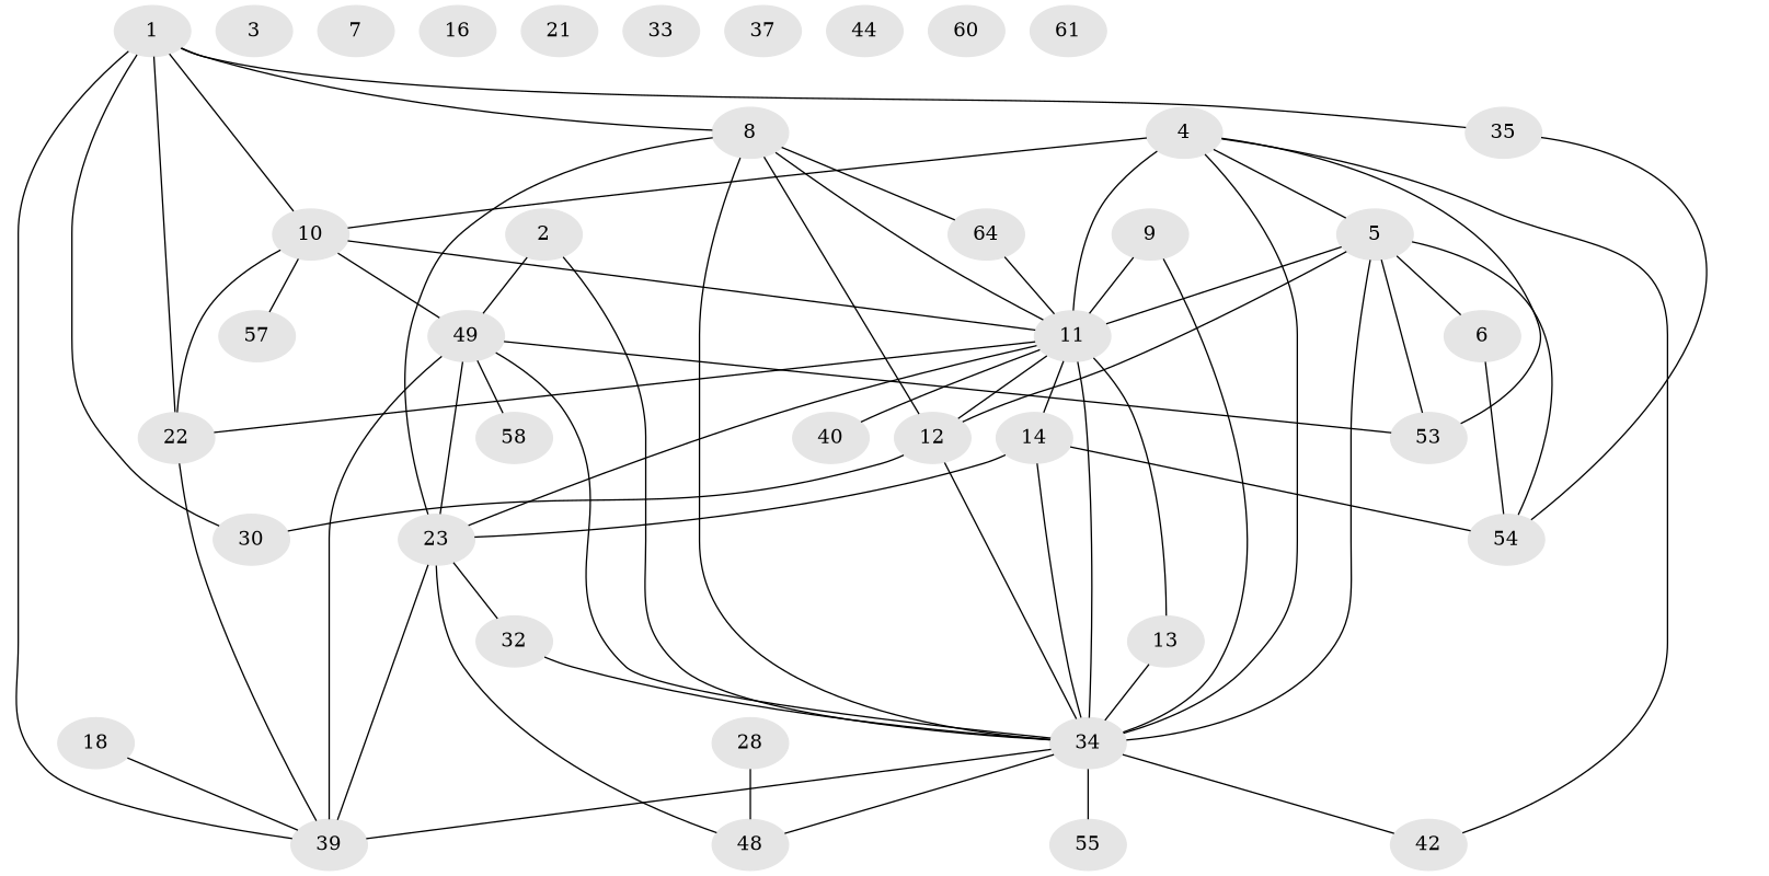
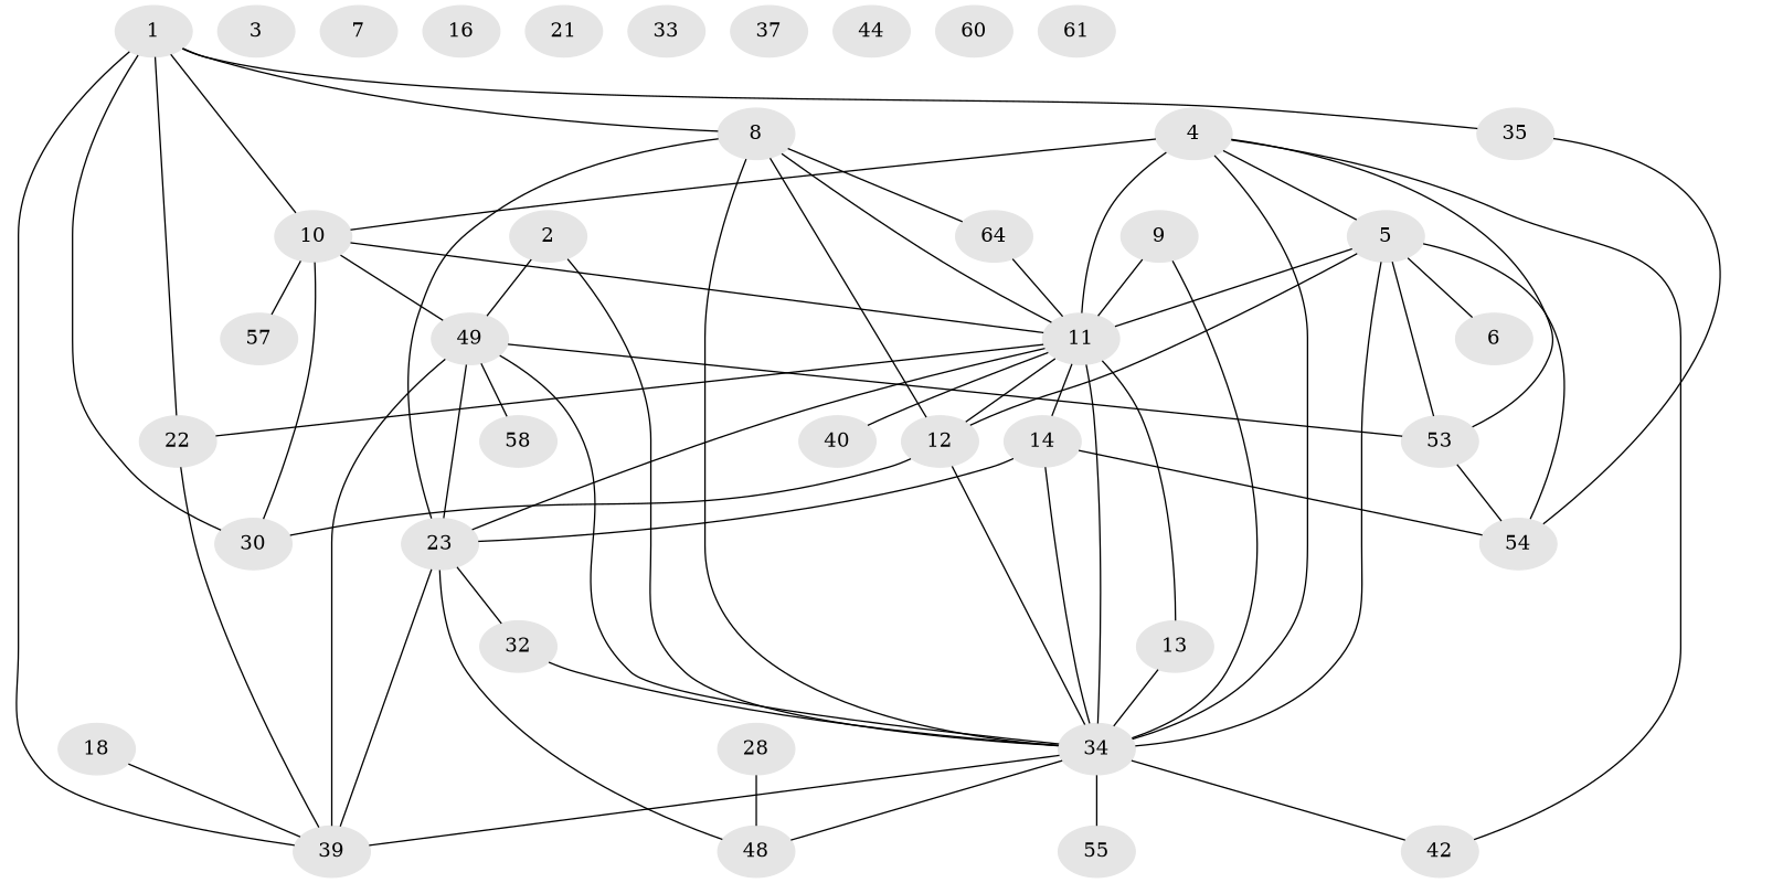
  graph {
    node [color=gray90 style=filled]
    1 [super="+67+66"]
    8 [super="+59+75+36"]
    10 [super="+31+27"]
    22
    30
    35
    39 [super="+47+56"]
    5 [super="+17"]
    11 [super="+24+15"]
    34 [super="+68+72+76+71"]
    53 [super="+62"]
    6
    12
    54 [super="+73"]
    23 [super="+49"]
    64
    n17 [label=49 super="+43+25+65"]
    57
    2 [super="+20"]
    13
    14 [super="+29"]
    40 [super="+41"]
    58
    42 [super="+51"]
    48
    55
    3
    4 [super="+74+63"]
    7
    32
    9 [super="+69"]
    16
    18 [super="+80"]
    21
    28 [super="+45"]
    33
    37
    44 [super="+50"]
    60
    61
    1 -- 8 [weight=2]
    1 -- 10
    1 -- 22
    1 -- 30 [weight=2]
    1 -- 35
    1 -- 39
    8 -- 11 [weight=2]
    8 -- 34
    8 -- 12
    8 -- 23
    8 -- 64
-   10 -- 22
+   10 -- 30
    10 -- 11
    10 -- n17
    10 -- 57
    22 -- 39
    35 -- 54
    5 -- 11
    5 -- 34 [weight=2]
    5 -- 53
    5 -- 6
    5 -- 12
    5 -- 54
    11 -- 22
    11 -- 34 [weight=4]
    11 -- 12
    11 -- 23
    11 -- 13
    11 -- 14
    11 -- 40 [weight=2]
    34 -- 39
    34 -- 42
    34 -- 48
    34 -- 55
-   6 -- 54
+   53 -- 54
    12 -- 30
    12 -- 34
    23 -- 39
    23 -- 48
    23 -- 32
    64 -- 11
    n17 -- 39 [weight=2]
    n17 -- 34
    n17 -- 53
    n17 -- 23 [weight=2]
    n17 -- 58
    2 -- 34
    2 -- n17
    13 -- 34
    14 -- 34
    14 -- 54
    14 -- 23
    4 -- 10
    4 -- 5
    4 -- 11 [weight=3]
    4 -- 34
    4 -- 53
    4 -- 42
    32 -- 34
    9 -- 11 [weight=2]
    9 -- 34
    18 -- 39
    28 -- 48
  }
